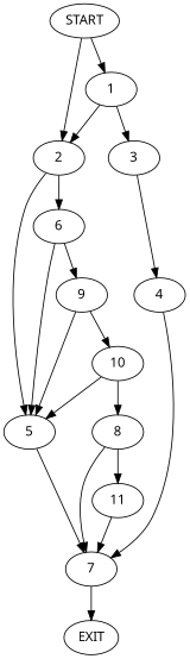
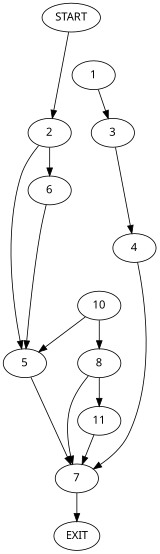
  digraph {
    fontname="Noto Sans"
    node [fontname="Noto Sans"]
    edge [fontname="Noto Sans"]
    n1 [label=START]
    1
    2
    3
    n5 [label=EXIT]
    5
    6
    4
    7
-   9
    8
    11
    10
-   n1 -> 1
    n1 -> 2
-   1 -> 2
    1 -> 3
    2 -> 5
    2 -> 6
    3 -> 4
    5 -> 7
    6 -> 5
-   6 -> 9
    4 -> 7
    7 -> n5
-   9 -> 5
-   9 -> 10
    8 -> 7
    8 -> 11
    11 -> 7
    10 -> 5
    10 -> 8
  }
